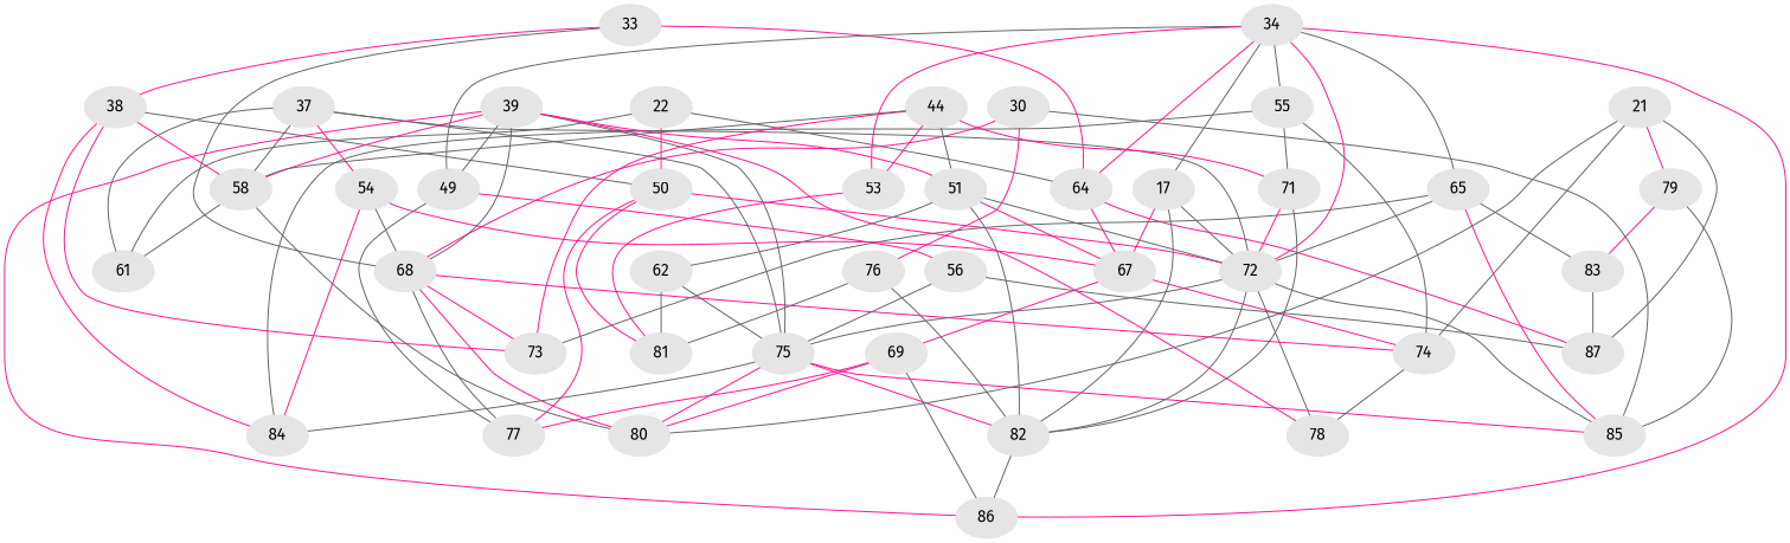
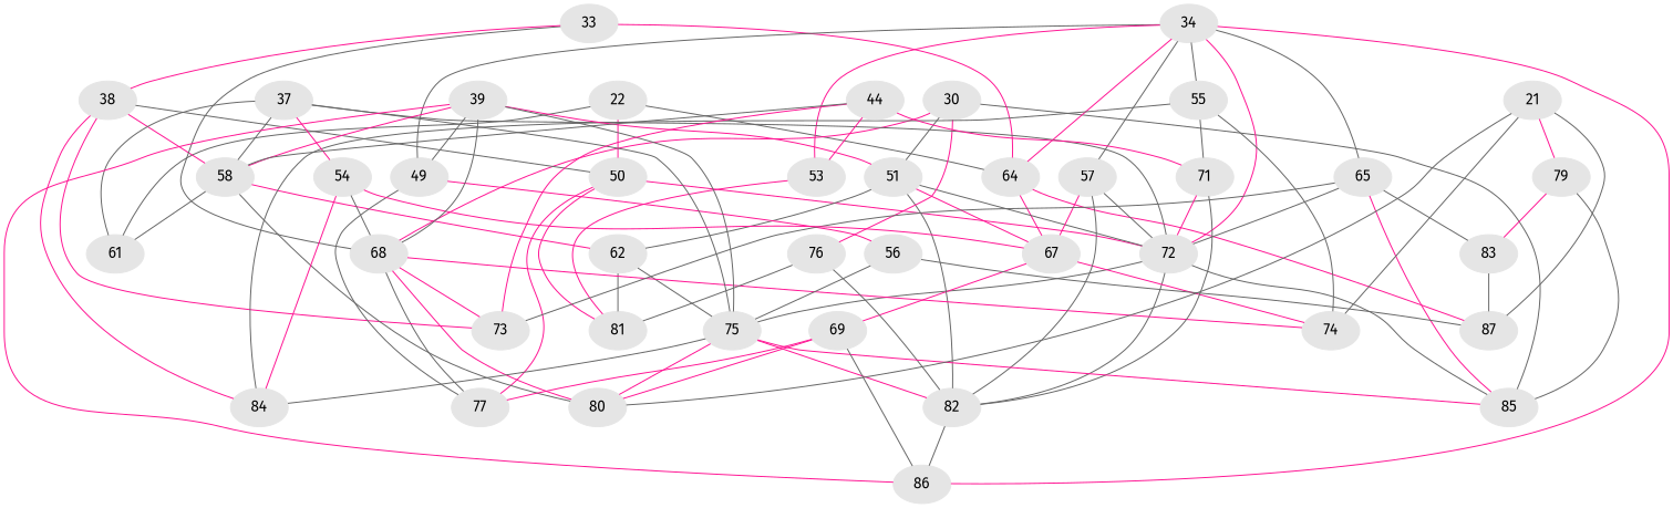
  graph {
    fontname="Fira Sans"
    node [color=gray90 fontname="Fira Sans" style=filled]
    edge [color=gray40 fontname="Fira Sans"]
    50 [super="+17+43"]
    22
    61
    64 [super="+2"]
    72 [super="+4+36+11+66"]
    77
    81
    87
    67 [super="+10+60"]
    51 [super="+6+26+32"]
    62
    82 [super="+27+70"]
    30
    68 [super="+40+42"]
    76
    85 [super="+23"]
    73
    74 [super="+35"]
    80 [super="+59"]
    38 [super="+21"]
    58 [super="+5+45"]
    84
    33
    34 [super="+14+29+28"]
    49
    53 [super="+13"]
    55
-   57 [super="+46" label=17]
+   57 [super="+46"]
    65 [super="+63"]
    86
    56
    71
    83
    75 [super="+52+24"]
-   78
    37 [super="+25"]
    54
    39 [super="+20"]
    n39 [label=21]
    79
    44
    69
    50 -- 72 [color=deeppink weight=4]
    50 -- 77 [color=deeppink]
    50 -- 81 [color=deeppink]
    22 -- 50 [color=deeppink]
    22 -- 61
    22 -- 64
    64 -- 87 [color=deeppink]
    64 -- 67 [color=deeppink]
    72 -- 82
    72 -- 85
    72 -- 75 [weight=2]
-   72 -- 78
    67 -- 74 [color=deeppink weight=2]
    67 -- 69 [color=deeppink]
    51 -- 72
    51 -- 67 [color=deeppink]
    51 -- 62
    51 -- 82 [weight=4]
    62 -- 81
    62 -- 75
    82 -- 86
-   44 -- 51
+   30 -- 51
    30 -- 68 [color=deeppink]
    30 -- 76 [color=deeppink]
    30 -- 85
    68 -- 77
    68 -- 73 [color=deeppink]
    68 -- 74 [color=deeppink]
    68 -- 80 [color=deeppink weight=3]
    76 -- 81
    76 -- 82 [weight=2]
-   74 -- 78
    38 -- 50
    38 -- 73 [color=deeppink]
    38 -- 58 [color=deeppink weight=2]
    38 -- 84 [color=deeppink]
    58 -- 61
+   58 -- 62 [color=deeppink]
    58 -- 80
    33 -- 64 [color=deeppink weight=2]
    33 -- 68
    33 -- 38 [color=deeppink]
    34 -- 64 [color=deeppink]
    34 -- 72 [color=deeppink weight=2]
    34 -- 49
    34 -- 53 [color=deeppink]
    34 -- 55
    34 -- 57 [weight=2]
    34 -- 65
    34 -- 86 [color=deeppink]
    49 -- 77
    49 -- 56 [color=deeppink]
    53 -- 81 [color=deeppink]
    55 -- 74
    55 -- 84
    55 -- 71
    57 -- 72
    57 -- 67 [color=deeppink weight=2]
    57 -- 82
    65 -- 72
    65 -- 85 [color=deeppink]
    65 -- 73
    65 -- 83 [weight=2]
    56 -- 87
    56 -- 75
    71 -- 72 [color=deeppink]
    71 -- 82
    83 -- 87
    75 -- 82 [color=deeppink weight=2]
    75 -- 85 [color=deeppink]
    75 -- 80 [color=deeppink weight=2]
    75 -- 84
    37 -- 61 [weight=2]
    37 -- 72
    37 -- 58
    37 -- 75
    37 -- 54 [color=deeppink]
    54 -- 67 [color=deeppink]
    54 -- 68
    54 -- 84 [color=deeppink]
    39 -- 51 [color=deeppink]
    39 -- 68 [weight=2]
    39 -- 58 [color=deeppink]
    39 -- 49
    39 -- 86 [color=deeppink]
    39 -- 75
-   39 -- 78 [color=deeppink]
    n39 -- 87
    n39 -- 74
    n39 -- 80
    n39 -- 79 [color=deeppink]
    79 -- 85 [weight=2]
    79 -- 83 [color=deeppink]
    44 -- 73 [color=deeppink]
    44 -- 58
    44 -- 53 [color=deeppink]
    44 -- 71 [color=deeppink]
    69 -- 77 [color=deeppink]
    69 -- 80 [color=deeppink]
    69 -- 86
  }
